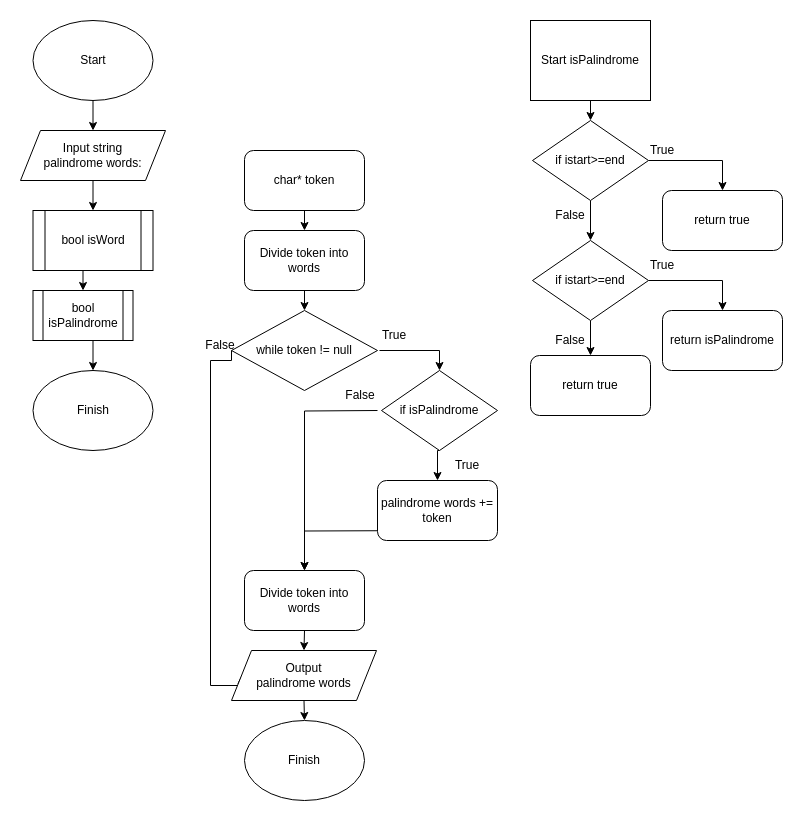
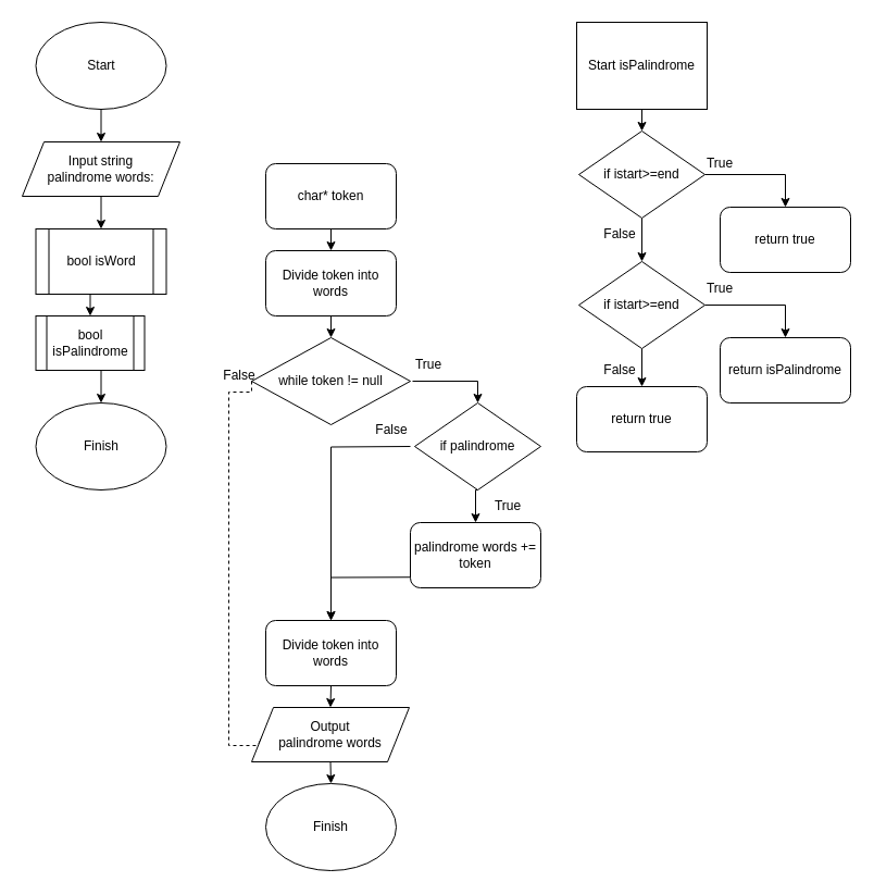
  <mxCell id="0" />
  <mxCell id="1" parent="0" />
  <mxCell id="2" style="edgeStyle=orthogonalEdgeStyle;rounded=0;orthogonalLoop=1;jettySize=auto;html=1;exitX=0.5;exitY=1;exitDx=0;exitDy=0;entryX=0.5;entryY=0;entryDx=0;entryDy=0;" edge="1" parent="1" source="3"><mxGeometry relative="1" as="geometry"><mxPoint x="92.5" y="130" as="targetPoint" /></mxGeometry></mxCell>
  <mxCell id="3" value="Start" style="ellipse;whiteSpace=wrap;html=1;" vertex="1" parent="1"><mxGeometry x="32.5" y="20" width="120" height="80" as="geometry" /></mxCell>
  <mxCell id="4" style="edgeStyle=orthogonalEdgeStyle;rounded=0;orthogonalLoop=1;jettySize=auto;html=1;exitX=0.5;exitY=1;exitDx=0;exitDy=0;entryX=0.5;entryY=0;entryDx=0;entryDy=0;" edge="1" parent="1" target="7"><mxGeometry relative="1" as="geometry"><mxPoint x="92.5" y="180" as="sourcePoint" /></mxGeometry></mxCell>
  <mxCell id="5" value="Input string &lt;br&gt;palindrome words:" style="shape=parallelogram;perimeter=parallelogramPerimeter;whiteSpace=wrap;html=1;fixedSize=1;" vertex="1" parent="1"><mxGeometry x="20" y="130" width="145" height="50" as="geometry" /></mxCell>
  <mxCell id="6" style="edgeStyle=orthogonalEdgeStyle;rounded=0;orthogonalLoop=1;jettySize=auto;html=1;exitX=0.5;exitY=1;exitDx=0;exitDy=0;entryX=0.5;entryY=0;entryDx=0;entryDy=0;" edge="1" parent="1" source="7" target="16"><mxGeometry relative="1" as="geometry" /></mxCell>
  <mxCell id="7" value="bool isWord" style="shape=process;whiteSpace=wrap;html=1;backgroundOutline=1;" vertex="1" parent="1"><mxGeometry x="32.5" y="210" width="120" height="60" as="geometry" /></mxCell>
  <mxCell id="8" value="Finish" style="ellipse;whiteSpace=wrap;html=1;" vertex="1" parent="1"><mxGeometry x="32.5" y="370" width="120" height="80" as="geometry" /></mxCell>
  <mxCell id="9" style="edgeStyle=orthogonalEdgeStyle;rounded=0;orthogonalLoop=1;jettySize=auto;html=1;exitX=0.5;exitY=1;exitDx=0;exitDy=0;entryX=0.5;entryY=0;entryDx=0;entryDy=0;" edge="1" parent="1" source="10" target="12"><mxGeometry relative="1" as="geometry" /></mxCell>
  <mxCell id="10" value="char* token" style="rounded=1;whiteSpace=wrap;html=1;" vertex="1" parent="1"><mxGeometry x="244" y="150" width="120" height="60" as="geometry" /></mxCell>
  <mxCell id="11" style="edgeStyle=orthogonalEdgeStyle;rounded=0;orthogonalLoop=1;jettySize=auto;html=1;exitX=0.5;exitY=1;exitDx=0;exitDy=0;entryX=0.5;entryY=0;entryDx=0;entryDy=0;" edge="1" parent="1" source="12" target="14"><mxGeometry relative="1" as="geometry" /></mxCell>
  <mxCell id="12" value="Divide token into words" style="rounded=1;whiteSpace=wrap;html=1;" vertex="1" parent="1"><mxGeometry x="244" y="230" width="120" height="60" as="geometry" /></mxCell>
- <mxCell id="13" style="edgeStyle=orthogonalEdgeStyle;rounded=0;orthogonalLoop=1;jettySize=auto;html=1;exitX=0;exitY=0.5;exitDx=0;exitDy=0;entryX=0;entryY=0.5;entryDx=0;entryDy=0;" edge="1" parent="1" source="14" target="25"><mxGeometry relative="1" as="geometry"><Array as="points"><mxPoint x="210" y="360" /><mxPoint x="210" y="685" /></Array></mxGeometry></mxCell>
+ <mxCell id="13" style="edgeStyle=orthogonalEdgeStyle;rounded=0;orthogonalLoop=1;jettySize=auto;html=1;exitX=0;exitY=0.5;exitDx=0;exitDy=0;entryX=0;entryY=0.5;entryDx=0;entryDy=0;dashed=1;" edge="1" parent="1" source="14" target="25"><mxGeometry relative="1" as="geometry"><Array as="points"><mxPoint x="210" y="360" /><mxPoint x="210" y="685" /></Array></mxGeometry></mxCell>
  <mxCell id="14" value="while token != null" style="rhombus;whiteSpace=wrap;html=1;" vertex="1" parent="1"><mxGeometry x="231" y="310" width="146" height="80" as="geometry" /></mxCell>
  <mxCell id="15" style="edgeStyle=orthogonalEdgeStyle;rounded=0;orthogonalLoop=1;jettySize=auto;html=1;exitX=0.5;exitY=1;exitDx=0;exitDy=0;entryX=0.5;entryY=0;entryDx=0;entryDy=0;" edge="1" parent="1" source="16" target="8"><mxGeometry relative="1" as="geometry"><mxPoint x="93" y="360" as="targetPoint" /></mxGeometry></mxCell>
  <mxCell id="16" value="bool isPalindrome" style="shape=process;whiteSpace=wrap;html=1;backgroundOutline=1;" vertex="1" parent="1"><mxGeometry x="32.5" y="290" width="100" height="50" as="geometry" /></mxCell>
  <mxCell id="17" style="edgeStyle=orthogonalEdgeStyle;rounded=0;orthogonalLoop=1;jettySize=auto;html=1;exitX=0;exitY=0.5;exitDx=0;exitDy=0;entryX=0.5;entryY=0;entryDx=0;entryDy=0;" edge="1" parent="1" target="23"><mxGeometry relative="1" as="geometry"><mxPoint x="377" y="410" as="sourcePoint" /></mxGeometry></mxCell>
  <mxCell id="18" style="edgeStyle=orthogonalEdgeStyle;rounded=0;orthogonalLoop=1;jettySize=auto;html=1;exitX=0.5;exitY=1;exitDx=0;exitDy=0;entryX=0.5;entryY=0;entryDx=0;entryDy=0;" edge="1" parent="1" source="19" target="21"><mxGeometry relative="1" as="geometry" /></mxCell>
- <mxCell id="19" value="if isPalindrome" style="rhombus;whiteSpace=wrap;html=1;" vertex="1" parent="1"><mxGeometry x="381" y="370" width="116" height="80" as="geometry" /></mxCell>
+ <mxCell id="19" value="if palindrome" style="rhombus;whiteSpace=wrap;html=1;" vertex="1" parent="1"><mxGeometry x="381" y="370" width="116" height="80" as="geometry" /></mxCell>
  <mxCell id="20" style="edgeStyle=orthogonalEdgeStyle;rounded=0;orthogonalLoop=1;jettySize=auto;html=1;exitX=0.5;exitY=1;exitDx=0;exitDy=0;entryX=0.5;entryY=0;entryDx=0;entryDy=0;" edge="1" parent="1" target="23"><mxGeometry relative="1" as="geometry"><mxPoint x="437" y="530" as="sourcePoint" /></mxGeometry></mxCell>
  <mxCell id="21" value="palindrome words += token" style="rounded=1;whiteSpace=wrap;html=1;" vertex="1" parent="1"><mxGeometry x="377" y="480" width="120" height="60" as="geometry" /></mxCell>
  <mxCell id="22" style="edgeStyle=orthogonalEdgeStyle;rounded=0;orthogonalLoop=1;jettySize=auto;html=1;exitX=0.5;exitY=1;exitDx=0;exitDy=0;entryX=0.5;entryY=0;entryDx=0;entryDy=0;" edge="1" parent="1" source="23" target="25"><mxGeometry relative="1" as="geometry" /></mxCell>
  <mxCell id="23" value="Divide token into words" style="rounded=1;whiteSpace=wrap;html=1;" vertex="1" parent="1"><mxGeometry x="244" y="570" width="120" height="60" as="geometry" /></mxCell>
  <mxCell id="24" style="edgeStyle=orthogonalEdgeStyle;rounded=0;orthogonalLoop=1;jettySize=auto;html=1;exitX=0.5;exitY=1;exitDx=0;exitDy=0;entryX=0.5;entryY=0;entryDx=0;entryDy=0;" edge="1" parent="1" source="25" target="26"><mxGeometry relative="1" as="geometry" /></mxCell>
  <mxCell id="25" value="Output&lt;br&gt;palindrome words" style="shape=parallelogram;perimeter=parallelogramPerimeter;whiteSpace=wrap;html=1;fixedSize=1;" vertex="1" parent="1"><mxGeometry x="231" y="650" width="145" height="50" as="geometry" /></mxCell>
  <mxCell id="26" value="Finish" style="ellipse;whiteSpace=wrap;html=1;" vertex="1" parent="1"><mxGeometry x="244" y="720" width="120" height="80" as="geometry" /></mxCell>
  <mxCell id="27" value="False" style="text;html=1;strokeColor=none;fillColor=none;align=center;verticalAlign=middle;whiteSpace=wrap;rounded=0;" vertex="1" parent="1"><mxGeometry x="190" y="330" width="60" height="30" as="geometry" /></mxCell>
  <mxCell id="28" style="edgeStyle=orthogonalEdgeStyle;rounded=0;orthogonalLoop=1;jettySize=auto;html=1;exitX=0.25;exitY=1;exitDx=0;exitDy=0;entryX=0.5;entryY=0;entryDx=0;entryDy=0;" edge="1" parent="1" source="29" target="19"><mxGeometry relative="1" as="geometry"><Array as="points"><mxPoint x="439" y="350" /></Array></mxGeometry></mxCell>
  <mxCell id="29" value="True" style="text;html=1;strokeColor=none;fillColor=none;align=center;verticalAlign=middle;whiteSpace=wrap;rounded=0;" vertex="1" parent="1"><mxGeometry x="364" y="320" width="60" height="30" as="geometry" /></mxCell>
  <mxCell id="30" value="True" style="text;html=1;strokeColor=none;fillColor=none;align=center;verticalAlign=middle;whiteSpace=wrap;rounded=0;" vertex="1" parent="1"><mxGeometry x="437" y="450" width="60" height="30" as="geometry" /></mxCell>
  <mxCell id="31" value="False" style="text;html=1;strokeColor=none;fillColor=none;align=center;verticalAlign=middle;whiteSpace=wrap;rounded=0;" vertex="1" parent="1"><mxGeometry x="330" y="380" width="60" height="30" as="geometry" /></mxCell>
  <mxCell id="32" style="edgeStyle=orthogonalEdgeStyle;rounded=0;orthogonalLoop=1;jettySize=auto;html=1;exitX=0.5;exitY=1;exitDx=0;exitDy=0;entryX=0.5;entryY=0;entryDx=0;entryDy=0;" edge="1" parent="1" source="33" target="36"><mxGeometry relative="1" as="geometry" /></mxCell>
  <mxCell id="33" value="Start isPalindrome" style="whiteSpace=wrap;html=1;rounded=0;" vertex="1" parent="1"><mxGeometry x="530" y="20" width="120" height="80" as="geometry" /></mxCell>
  <mxCell id="34" style="edgeStyle=orthogonalEdgeStyle;rounded=0;orthogonalLoop=1;jettySize=auto;html=1;exitX=1;exitY=0.5;exitDx=0;exitDy=0;entryX=0.5;entryY=0;entryDx=0;entryDy=0;" edge="1" parent="1" source="36" target="37"><mxGeometry relative="1" as="geometry" /></mxCell>
  <mxCell id="35" style="edgeStyle=orthogonalEdgeStyle;rounded=0;orthogonalLoop=1;jettySize=auto;html=1;exitX=0.5;exitY=1;exitDx=0;exitDy=0;entryX=0.5;entryY=0;entryDx=0;entryDy=0;" edge="1" parent="1" source="36" target="42"><mxGeometry relative="1" as="geometry" /></mxCell>
  <mxCell id="36" value="if istart&amp;gt;=end" style="rhombus;whiteSpace=wrap;html=1;" vertex="1" parent="1"><mxGeometry x="532" y="120" width="116" height="80" as="geometry" /></mxCell>
  <mxCell id="37" value="return true" style="rounded=1;whiteSpace=wrap;html=1;" vertex="1" parent="1"><mxGeometry x="662" y="190" width="120" height="60" as="geometry" /></mxCell>
  <mxCell id="38" value="return isPalindrome" style="rounded=1;whiteSpace=wrap;html=1;" vertex="1" parent="1"><mxGeometry x="662" y="310" width="120" height="60" as="geometry" /></mxCell>
  <mxCell id="39" value="True" style="text;html=1;strokeColor=none;fillColor=none;align=center;verticalAlign=middle;whiteSpace=wrap;rounded=0;" vertex="1" parent="1"><mxGeometry x="632" y="135" width="60" height="30" as="geometry" /></mxCell>
  <mxCell id="40" style="edgeStyle=orthogonalEdgeStyle;rounded=0;orthogonalLoop=1;jettySize=auto;html=1;exitX=1;exitY=0.5;exitDx=0;exitDy=0;entryX=0.5;entryY=0;entryDx=0;entryDy=0;" edge="1" parent="1" source="42" target="38"><mxGeometry relative="1" as="geometry" /></mxCell>
  <mxCell id="41" style="edgeStyle=orthogonalEdgeStyle;rounded=0;orthogonalLoop=1;jettySize=auto;html=1;exitX=0.5;exitY=1;exitDx=0;exitDy=0;entryX=0.5;entryY=0;entryDx=0;entryDy=0;" edge="1" parent="1" source="42" target="45"><mxGeometry relative="1" as="geometry" /></mxCell>
  <mxCell id="42" value="if istart&amp;gt;=end" style="rhombus;whiteSpace=wrap;html=1;" vertex="1" parent="1"><mxGeometry x="532" y="240" width="116" height="80" as="geometry" /></mxCell>
  <mxCell id="43" value="False" style="text;html=1;strokeColor=none;fillColor=none;align=center;verticalAlign=middle;whiteSpace=wrap;rounded=0;" vertex="1" parent="1"><mxGeometry x="540" y="200" width="60" height="30" as="geometry" /></mxCell>
  <mxCell id="44" value="True" style="text;html=1;strokeColor=none;fillColor=none;align=center;verticalAlign=middle;whiteSpace=wrap;rounded=0;" vertex="1" parent="1"><mxGeometry x="632" y="250" width="60" height="30" as="geometry" /></mxCell>
  <mxCell id="45" value="return true" style="rounded=1;whiteSpace=wrap;html=1;" vertex="1" parent="1"><mxGeometry x="530" y="355" width="120" height="60" as="geometry" /></mxCell>
  <mxCell id="46" value="False" style="text;html=1;strokeColor=none;fillColor=none;align=center;verticalAlign=middle;whiteSpace=wrap;rounded=0;" vertex="1" parent="1"><mxGeometry x="540" y="325" width="60" height="30" as="geometry" /></mxCell>
